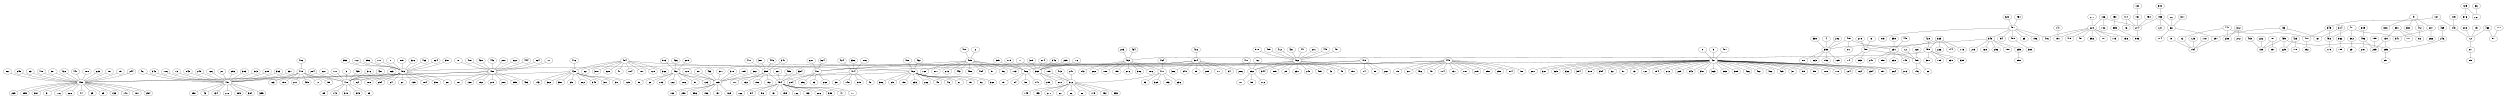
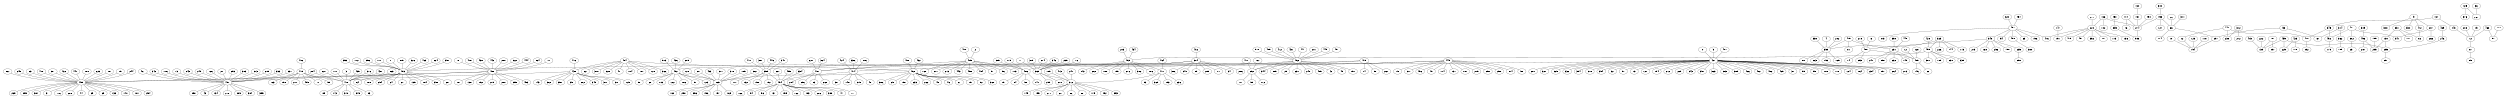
  graph {
    0
    421
    483
    37
    55
    59
    108
    110
    124
    164
    234
    257
    264
    273
    281
    321
    329
    332
    354
    378
    394
    32
    57
    73
    121
    154
    212
    225
    343
    357
    363
    383
    385
    466
    467
    482
    429
    495
    24
    27
    135
    184
    390
    28
    64
    188
    294
    1
    31
    176
    288
    44
    65
    69
    133
    140
    181
    254
    269
    299
    387
    2
    405
    487
    51
    56
    113
    160
    217
    213
    443
    458
    484
    486
    260
    284
    296
    33
    151
    84
    90
    141
    3
    478
    370
    375
    83
    85
    142
    4
    359
    80
    263
    153
    165
    5
    6
    488
    489
    74
    293
    52
    146
    7
    365
    372
    259
    270
    145
    195
    271
    60
    86
    88
    175
    252
    393
    8
    480
    497
    78
    138
    152
    279
    280
    399
    493
    43
    134
    278
    289
    384
    395
    398
    9
    207
    308
    330
    472
    341
    266
    82
    400
    401
    492
    302
    179
    251
    402
    304
    39
    285
    11
    34
    206
    306
    340
    403
    139
    404
    438
    41
    104
    107
    120
    366
    62
    310
    328
    460
    35
    282
    349
    371
    30
    129
    143
    368
    391
    265
    45
    46
    61
    75
    92
    360
    386
    29
    198
    233
    262
    156
    197
    169
    182
    298
    396
    406
    419
    71
    95
    163
    190
    277
    499
    407
    408
    409
    462
    292
    42
    49
    157
    344
    389
    25
    237
    240
    485
    171
    99
    172
    410
    411
    355
    494
    177
    132
    150
    192
    94
    96
    131
    159
    162
    183
    286
    388
    47
    77
    166
    412
    n243 [label=913]
    452
    91
    123
    58
    68
    103
    122
    186
    414
    274
    76
    n255 [label=983]
    415
    81
    231
    149
    241
    358
    232
    416
    417
    418
    420
    481
    300
    453
    66
    127
    297
    174
    301
    422
    423
    229
    178
    303
    424
    474
    48
    38
    148
    379
    425
    376
    261
    305
    426
    220
    102
    476
    70
    173
    191
    136
    479
    491
    352
    427
    345
    248
    470
    72
    392
    87
    307
    428
    459
    465
    189
    230
    339
    381
    477
    180
    199
    276
    382
    106
    242
    268
    309
    496
    295
    287
    430
    431
    432
    311
    194
    433
    312
    238
    272
    313
    434
    93
    369
    193
    236
    435
    314
    67
    362
    185
    436
    315
    316
    437
    317
    318
    439
    255
    291
    319
    440
    22
    441
    320
    457
    348
    54
    63
    196
    373
    498
    168
    256
    158
    235
    275
    380
    442
    200
    322
    201
    444
    323
    202
    324
    445
    203
    204
    446
    325
    144
    115
    226
    326
    447
    205
    327
    448
    449
    40
    114
    137
    187
    219
    250
    258
    374
    50
    79
    377
    456
    208
    89
    209
    450
    335
    451
    n415 [label=510]
    331
    130
    n418 [label=771]
    211
    333
    454
    455
    334
    214
    336
    290
-   215
    337
    216
    338
    218
    461
    463
    100
    342
    221
    464
    101
    397
    222
    223
    224
    346
    105
    347
    468
    97
    227
    469
    246
    228
    109
    350
    351
    473
    353
    111
    112
    475
    14
    98
    267
    356
    116
    117
    239
    118
    119
    10
    12
    13
    15
    16
    17
    18
    19
    361
    243
    364
    244
    245
    367
    125
    126
    247
    249
    128
    20
    21
    23
    26
    490
    253
    36
    147
    155
    53
    167
    170
    0 -- 421
    421 -- 483
    421 -- 37
    421 -- 55
    421 -- 59
    421 -- 108
    421 -- 110
    421 -- 124
    421 -- 164
    421 -- 234
    421 -- 257
    421 -- 264
    421 -- 273
    421 -- 281
    421 -- 321
    421 -- 329
    421 -- 332
    421 -- 354
    421 -- 378
    421 -- 394
    421 -- 32
    421 -- 57
    421 -- 73
    421 -- 121
    421 -- 154
    421 -- 212
    421 -- 225
    421 -- 343
    421 -- 357
    421 -- 363
    421 -- 383
    421 -- 385
    421 -- 466
    421 -- 467
    421 -- 482
    421 -- 429
    483 -- 495
    483 -- 24
    483 -- 27
    483 -- 135
    483 -- 184
    483 -- 390
    483 -- 28
    483 -- 64
    483 -- 188
    483 -- 294
    495 -- 31
    495 -- 176
    495 -- 288
    495 -- 44
    495 -- 65
    495 -- 69
    495 -- 133
    495 -- 140
    495 -- 181
    495 -- 254
    495 -- 269
    495 -- 299
    495 -- 387
    1 -- 483
    2 -- 405
    405 -- 487
    405 -- 51
    405 -- 56
    405 -- 113
    405 -- 160
    405 -- 217
    405 -- 213
    405 -- 443
    405 -- 458
    405 -- 484
    405 -- 486
    487 -- 260
    487 -- 284
    487 -- 296
    487 -- 33
    486 -- 151
    486 -- 84
    486 -- 90
    486 -- 141
    3 -- 478
    478 -- 370
    478 -- 375
    478 -- 83
    478 -- 85
    478 -- 142
    4 -- 359
    359 -- 80
    359 -- 263
    359 -- 153
    359 -- 165
    5 -- 421
    6 -- 488
    488 -- 489
    488 -- 74
    488 -- 293
    489 -- 52
    489 -- 146
    7 -- 365
    365 -- 372
    365 -- 259
    365 -- 270
    372 -- 145
    372 -- 195
    372 -- 271
    372 -- 60
    372 -- 86
    372 -- 88
    372 -- 175
    372 -- 252
    372 -- 393
    8 -- 480
    480 -- 495
    480 -- 497
    480 -- 78
    480 -- 138
    480 -- 152
    480 -- 279
    480 -- 280
    480 -- 399
    480 -- 493
    497 -- 43
    497 -- 134
    497 -- 278
    497 -- 289
    497 -- 384
    497 -- 395
    497 -- 398
    9 -- 207
    9 -- 308
    9 -- 330
    9 -- 472
    207 -- 341
    207 -- 266
    472 -- 82
    400 -- 405
    401 -- 341
    401 -- 492
    401 -- 302
    492 -- 179
    302 -- 251
    402 -- 304
    304 -- 486
    304 -- 365
    304 -- 39
    304 -- 285
    304 -- 11
    304 -- 34
    304 -- 206
    304 -- 306
    304 -- 340
    403 -- 139
    404 -- 438
    404 -- 41
    404 -- 104
    404 -- 107
    404 -- 120
    404 -- 366
    404 -- 62
    404 -- 310
    404 -- 328
    404 -- 460
    438 -- 478
    438 -- 35
    438 -- 282
    438 -- 349
    438 -- 371
    438 -- 30
    438 -- 129
    438 -- 143
    438 -- 368
    438 -- 391
    460 -- 265
    460 -- 45
    460 -- 46
    460 -- 61
    460 -- 75
    460 -- 92
    460 -- 360
    460 -- 386
    460 -- 29
    460 -- 198
    460 -- 233
    460 -- 262
    265 -- 156
    265 -- 197
    265 -- 169
    265 -- 182
    265 -- 298
    265 -- 396
    406 -- 419
    419 -- 478
    419 -- 497
    419 -- 71
    419 -- 95
    419 -- 163
    419 -- 190
    419 -- 277
    419 -- 499
    407 -- 421
    408 -- 460
    409 -- 462
    462 -- 487
    462 -- 292
    462 -- 42
    462 -- 49
    462 -- 157
    462 -- 344
    462 -- 389
    462 -- 25
    462 -- 237
    462 -- 240
    462 -- 485
    292 -- 171
    292 -- 99
    292 -- 172
    410 -- 495
    411 -- 355
    355 -- 494
    355 -- 177
    355 -- 132
    355 -- 150
    355 -- 192
    494 -- 94
    494 -- 96
    494 -- 131
    494 -- 159
    494 -- 162
    494 -- 183
    494 -- 286
    494 -- 388
    494 -- 47
    494 -- 77
    494 -- 166
    412 -- 462
    n243 -- 452
    452 -- 265
    452 -- 91
    452 -- 123
    452 -- 58
    452 -- 68
    452 -- 103
    452 -- 122
    452 -- 186
    414 -- 274
    414 -- 76
    274 -- n255
    415 -- 359
    415 -- 81
    415 -- 231
    231 -- 489
    231 -- 149
    231 -- 241
    231 -- 358
    231 -- 232
    416 -- 438
    417 -- 292
    418 -- 480
    420 -- 481
    481 -- 274
    300 -- 453
    453 -- 274
    453 -- 66
    453 -- 127
    66 -- 297
    66 -- 174
    297 -- 194
    301 -- 495
    422 -- 495
    423 -- 229
    423 -- 178
    303 -- 497
    424 -- 474
    474 -- 494
    474 -- 48
    474 -- 38
    474 -- 148
    474 -- 379
    425 -- 376
    425 -- 261
    305 -- 486
    426 -- 274
    426 -- 220
    426 -- 102
    220 -- 476
    220 -- 70
    220 -- 173
    220 -- 191
    220 -- 136
    220 -- 479
    220 -- 491
    220 -- 352
    427 -- 345
    427 -- 248
    345 -- 492
    345 -- 470
    248 -- 72
    470 -- 392
    72 -- 87
    87 -- 89
    307 -- 355
    428 -- 459
    459 -- 465
    459 -- 189
    459 -- 230
    459 -- 339
    459 -- 381
    465 -- 477
    465 -- 180
    465 -- 199
    465 -- 276
    465 -- 382
    465 -- 106
    465 -- 242
    465 -- 268
    477 -- 372
    477 -- 93
    477 -- 369
    477 -- 193
    477 -- 236
    309 -- 496
    496 -- 295
    496 -- 287
    430 -- 480
    431 -- 462
    432 -- 460
    311 -- 66
    433 -- 265
    312 -- 238
    312 -- 272
    313 -- 497
    434 -- 465
    435 -- 478
    314 -- 67
    314 -- 362
    362 -- 185
    436 -- 452
    315 -- 365
    316 -- 478
    437 -- 478
    317 -- 265
    318 -- 265
    439 -- 139
    439 -- 229
    439 -- 255
    255 -- 291
    319 -- 483
    440 -- 470
    440 -- 238
    440 -- 22
    22 -- 194
    441 -- 462
    320 -- 457
    457 -- 476
    457 -- 348
    457 -- 54
    457 -- 63
    457 -- 196
    457 -- 373
    457 -- 498
    348 -- 488
    348 -- 168
    348 -- 256
    348 -- 158
    348 -- 235
    348 -- 275
    498 -- 380
    235 -- 290
    442 -- 480
    200 -- 480
    322 -- 480
    201 -- 462
    444 -- 480
    323 -- 478
    202 -- 359
    324 -- 480
    445 -- 462
    203 -- 465
    204 -- 478
    446 -- 355
    325 -- 359
    325 -- 459
    325 -- 144
    325 -- 115
    325 -- 226
    326 -- 483
    447 -- 495
    205 -- 497
    327 -- 494
    448 -- 231
    449 -- 452
    449 -- 474
    449 -- 40
    449 -- 114
    449 -- 137
    449 -- 187
    449 -- 219
    449 -- 250
    449 -- 258
    449 -- 374
    449 -- 50
    449 -- 79
    449 -- 377
    449 -- 456
    208 -- 72
    209 -- 452
    450 -- 335
    335 -- n255
    451 -- 462
    n415 -- 462
    331 -- 82
    331 -- 130
    331 -- n418
    130 -- 295
    130 -- 255
    211 -- 220
    333 -- 497
    454 -- 457
    455 -- 494
    334 -- 494
    214 -- 365
    336 -- 474
-   215 -- 248
    337 -- 497
    216 -- 474
    338 -- 359
    218 -- 488
    461 -- 497
    463 -- 483
    100 -- 495
    342 -- 497
    221 -- 487
    464 -- 477
    101 -- 139
    101 -- 397
    222 -- 139
    223 -- 495
    224 -- 483
    346 -- 365
    105 -- 265
    347 -- 355
    468 -- 72
    468 -- 97
    227 -- 478
    469 -- 246
    246 -- 255
    228 -- 489
    109 -- 372
    350 -- 231
    351 -- 483
    473 -- 372
    353 -- 483
    111 -- 478
    112 -- 483
    475 -- 292
    475 -- 355
    475 -- 14
    475 -- 98
    475 -- 267
    356 -- 483
    116 -- 497
    117 -- 483
    239 -- 365
    118 -- 194
    119 -- 486
    10 -- 194
    12 -- 489
    13 -- 497
    15 -- 72
    16 -- 365
    17 -- 480
    18 -- 495
    19 -- 495
    361 -- 265
    243 -- 497
    364 -- 487
    244 -- 495
    245 -- 497
    367 -- 495
    125 -- 194
    126 -- 497
    247 -- 372
    249 -- 495
    128 -- 265
    20 -- 265
    21 -- 497
    23 -- 495
    26 -- 66
    490 -- 274
    253 -- 497
    36 -- 261
    147 -- 191
    155 -- 295
    53 -- 297
    53 -- 67
    167 -- 292
    170 -- 97
  }
